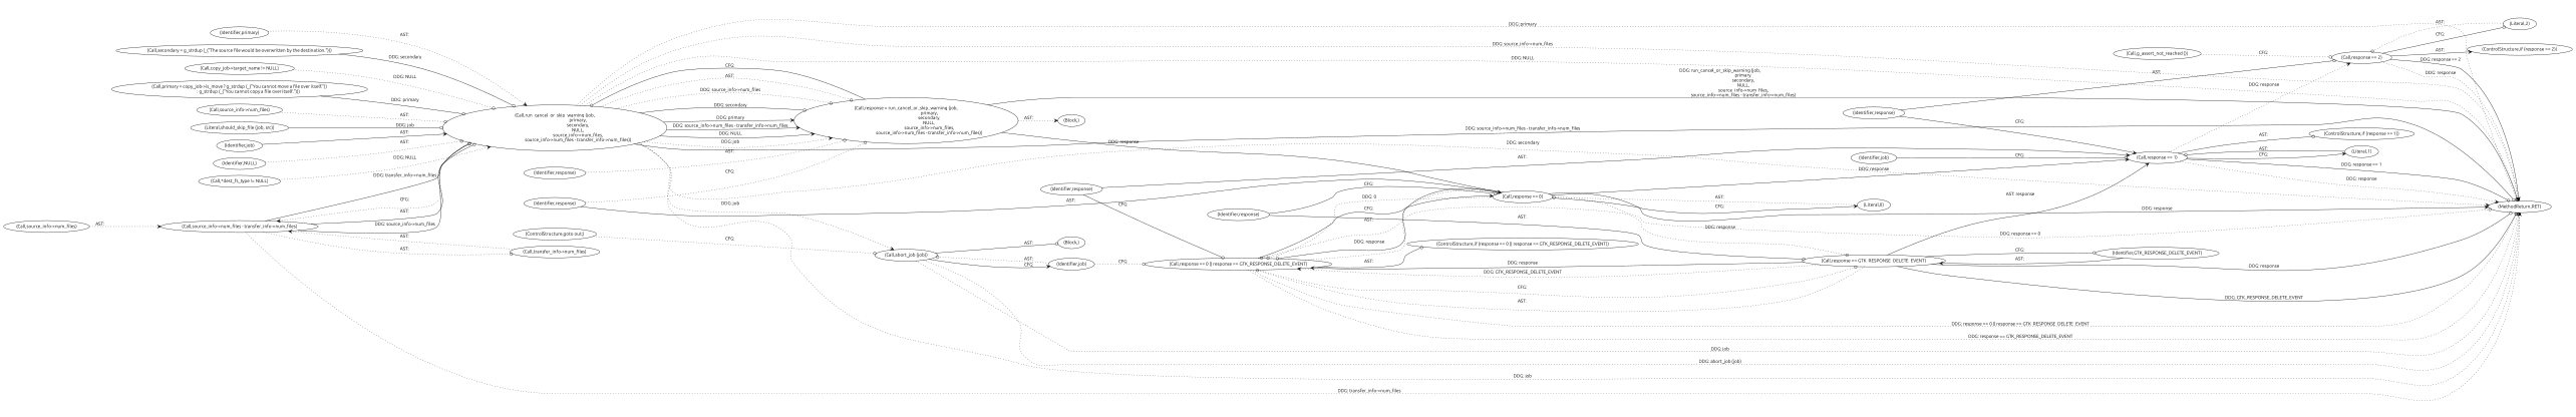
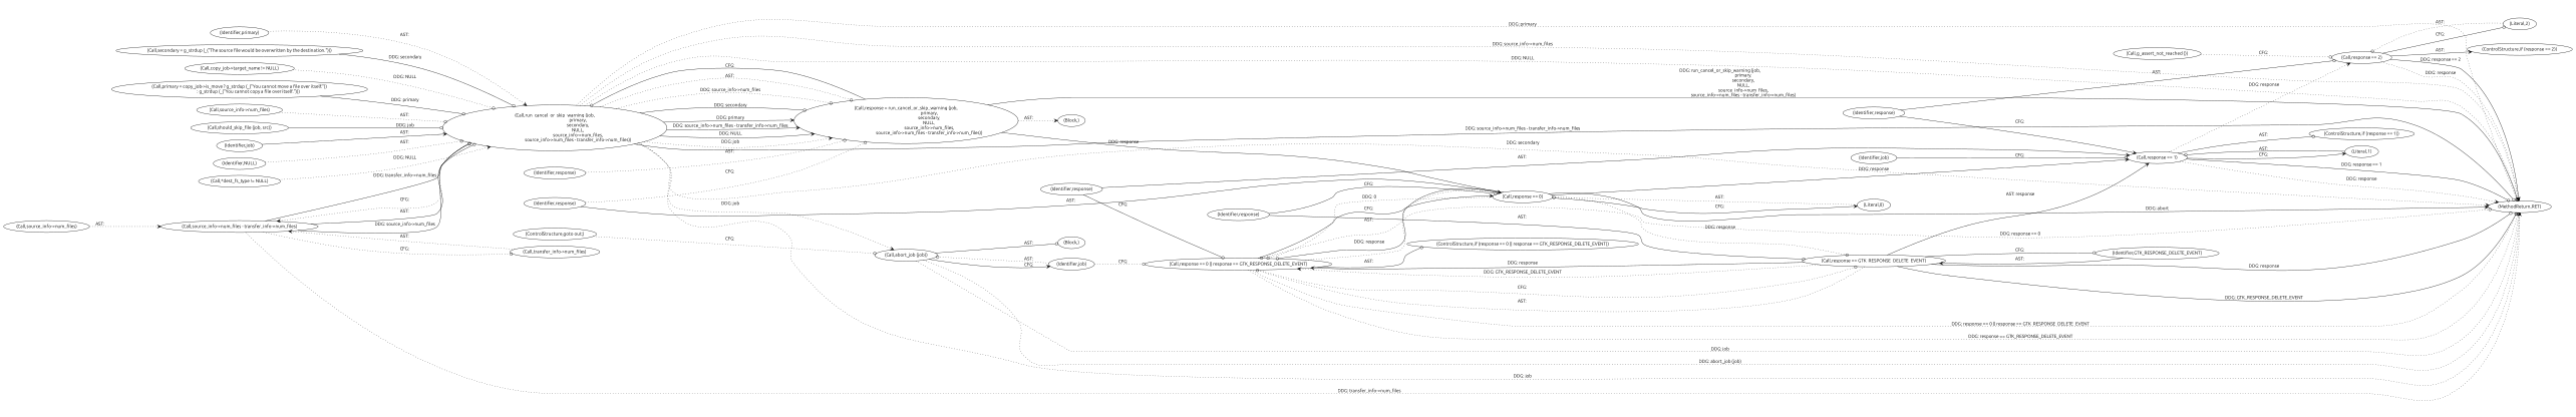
  digraph {
    fontname=Ubuntu
    rankdir=LR
    node [fontname=Ubuntu]
    edge [arrowhead=odot fontname=Ubuntu style=solid]
    n1 [label="(Call,source_info->num_files - transfer_info->num_files)"]
    n2 [label="(Call,run_cancel_or_skip_warning (job,\n                                               primary,\n                                               secondary,\n                                               NULL,\n                                               source_info->num_files,\n                                               source_info->num_files - transfer_info->num_files))"]
    n3 [label="(MethodReturn,RET)"]
    n4 [label="(Call,transfer_info->num_files)"]
    n5 [label="(Call,response = run_cancel_or_skip_warning (job,\n                                               primary,\n                                               secondary,\n                                               NULL,\n                                               source_info->num_files,\n                                               source_info->num_files - transfer_info->num_files))"]
    n6 [label="(Call,abort_job (job))"]
    n7 [label="(Call,response == 0)"]
    n8 [label="(Block,)"]
    n9 [label="(Identifier,job)"]
    n10 [label="(Block,)"]
    n11 [label="(Call,response == 0 || response == GTK_RESPONSE_DELETE_EVENT)"]
    n12 [label="(Call,response == GTK_RESPONSE_DELETE_EVENT)"]
    n13 [label="(Call,response == 1)"]
    n14 [label="(Literal,0)"]
    n15 [label="(ControlStructure,if (response == 0 || response == GTK_RESPONSE_DELETE_EVENT))"]
    n16 [label="(Identifier,GTK_RESPONSE_DELETE_EVENT)"]
    n17 [label="(Call,response == 2)"]
    n18 [label="(Literal,1)"]
    n19 [label="(ControlStructure,if (response == 1))"]
    n20 [label="(Literal,2)"]
    n21 [label="(ControlStructure,if (response == 2))"]
    n22 [label="(Identifier,primary)"]
    n23 [label="(Call,secondary = g_strdup (_(\"The source file would be overwritten by the destination.\")))"]
    n24 [label="(Identifier,response)"]
    n25 [label="(Call,copy_job->target_name != NULL)"]
    n26 [label="(Call,primary = copy_job->is_move ? g_strdup (_(\"You cannot move a file over itself.\"))\n                  : g_strdup (_(\"You cannot copy a file over itself.\")))"]
    n27 [label="(Identifier,response)"]
    n28 [label="(Identifier,response)"]
    n29 [label="(Call,source_info->num_files)"]
    n30 [label="(Identifier,response)"]
    n31 [label="(Identifier,job)"]
-   n32 [label="(Literal,should_skip_file (job, src))"]
+   n32 [label="(Call,should_skip_file (job, src))"]
    n33 [label="(Identifier,response)"]
    n34 [label="(ControlStructure,goto out;)"]
    n35 [label="(Call,source_info->num_files)"]
    n36 [label="(Identifier,job)"]
    n37 [label="(Identifier,NULL)"]
    n38 [label="(Call,*dest_fs_type != NULL)"]
    n39 [label="(Call,g_assert_not_reached ())"]
    n1 -> n2 [label="AST: "]
    n1 -> n2 [label="DDG: source_info->num_files"]
    n1 -> n2 [label="DDG: transfer_info->num_files"]
    n1 -> n3 [arrowhead=vee label="DDG: transfer_info->num_files" style=dotted]
-   n1 -> n4 [label="AST: " style=dotted]
+   n1 -> n4 [label="CFG: " style=dotted]
    n2 -> n1 [arrowhead=vee label="CFG: " style=dotted]
    n2 -> n3 [arrowhead=vee label="DDG: source_info->num_files" style=dotted]
    n2 -> n3 [label="DDG: primary" style=dotted]
    n2 -> n3 [label="DDG: NULL" style=dotted]
    n2 -> n3 [label="DDG: source_info->num_files - transfer_info->num_files"]
    n2 -> n3 [arrowhead=vee label="DDG: secondary" style=dotted]
    n2 -> n3 [label="DDG: job" style=dotted]
    n2 -> n5 [label="AST: " style=dotted]
    n2 -> n5 [label="DDG: source_info->num_files" style=dotted]
    n2 -> n5 [label="DDG: secondary"]
    n2 -> n5 [arrowhead=vee label="DDG: primary"]
    n2 -> n5 [arrowhead=vee label="DDG: source_info->num_files - transfer_info->num_files"]
    n2 -> n5 [arrowhead=vee label="DDG: NULL"]
    n2 -> n5 [arrowhead=vee label="DDG: job" style=dotted]
    n2 -> n6 [arrowhead=vee label="DDG: job" style=dotted]
    n4 -> n1 [arrowhead=vee label="AST: " style=dotted]
    n5 -> n2 [label="CFG: "]
    n5 -> n3 [label="DDG: run_cancel_or_skip_warning (job,\n                                               primary,\n                                               secondary,\n                                               NULL,\n                                               source_info->num_files,\n                                               source_info->num_files - transfer_info->num_files)"]
    n5 -> n7 [arrowhead=vee label="DDG: response"]
    n5 -> n8 [arrowhead=vee label="AST: " style=dotted]
    n6 -> n3 [label="DDG: abort_job (job)" style=dotted]
    n6 -> n3 [label="DDG: job" style=dotted]
    n6 -> n9 [arrowhead=vee label="CFG: "]
    n6 -> n10 [label="AST: "]
-   n7 -> n3 [arrowhead=vee label="DDG: response"]
+   n7 -> n3 [arrowhead=vee label="DDG: abort"]
    n7 -> n11 [label="AST: " style=dotted]
    n7 -> n11 [label="DDG: response"]
    n7 -> n11 [label="DDG: 0" style=dotted]
    n7 -> n12 [label="DDG: response" style=dotted]
    n7 -> n13 [arrowhead=vee label="DDG: response"]
    n7 -> n14 [arrowhead=vee label="CFG: "]
    n9 -> n6 [label="AST: " style=dotted]
    n9 -> n11 [label="CFG: " style=dotted]
    n11 -> n3 [label="DDG: response == 0" style=dotted]
    n11 -> n3 [label="DDG: response == 0 || response == GTK_RESPONSE_DELETE_EVENT" style=dotted]
    n11 -> n3 [label="DDG: response == GTK_RESPONSE_DELETE_EVENT" style=dotted]
    n11 -> n7 [arrowhead=vee label="CFG: "]
    n11 -> n12 [label="CFG: " style=dotted]
    n11 -> n15 [label="AST: "]
    n12 -> n3 [label="DDG: GTK_RESPONSE_DELETE_EVENT"]
    n12 -> n3 [label="DDG: response"]
    n12 -> n11 [label="AST: " style=dotted]
    n12 -> n11 [arrowhead=vee label="DDG: response"]
    n12 -> n11 [arrowhead=vee label="DDG: GTK_RESPONSE_DELETE_EVENT" style=dotted]
    n12 -> n13 [arrowhead=vee label="AST: response"]
    n12 -> n16 [label="CFG: "]
    n13 -> n3 [label="DDG: response == 1"]
    n13 -> n3 [arrowhead=vee label="DDG: response" style=dotted]
    n13 -> n17 [arrowhead=vee label="DDG: response" style=dotted]
    n13 -> n18 [arrowhead=vee label="CFG: "]
    n13 -> n19 [label="AST: "]
    n14 -> n7 [label="AST: " style=dotted]
    n16 -> n12 [arrowhead=vee label="AST: "]
    n17 -> n3 [arrowhead=vee label="DDG: response == 2"]
    n17 -> n3 [label="DDG: response" style=dotted]
    n17 -> n20 [label="CFG: "]
    n17 -> n21 [arrowhead=vee label="AST: "]
    n18 -> n13 [label="AST: "]
    n20 -> n17 [label="AST: " style=dotted]
    n22 -> n2 [arrowhead=vee label="AST: " style=dotted]
    n23 -> n2 [label="DDG: secondary"]
    n24 -> n11 [label="CFG: "]
    n24 -> n13 [arrowhead=vee label="AST: "]
    n25 -> n2 [label="DDG: NULL" style=dotted]
    n26 -> n2 [label="DDG: primary"]
    n27 -> n13 [arrowhead=vee label="CFG: "]
    n27 -> n17 [label="AST: "]
    n28 -> n7 [label="CFG: "]
    n28 -> n12 [label="AST: "]
    n29 -> n2 [label="AST: " style=dotted]
    n30 -> n5 [label="AST: " style=dotted]
    n31 -> n13 [label="CFG: "]
    n32 -> n2 [label="DDG: job"]
    n33 -> n5 [label="CFG: " style=dotted]
    n33 -> n7 [label="AST: "]
    n34 -> n6 [label="CFG: " style=dotted]
    n35 -> n1 [arrowhead=vee label="AST: " style=dotted]
    n36 -> n2 [arrowhead=vee label="AST: "]
    n37 -> n2 [label="AST: " style=dotted]
    n38 -> n2 [arrowhead=vee label="DDG: NULL" style=dotted]
    n39 -> n17 [label="CFG: " style=dotted]
  }
